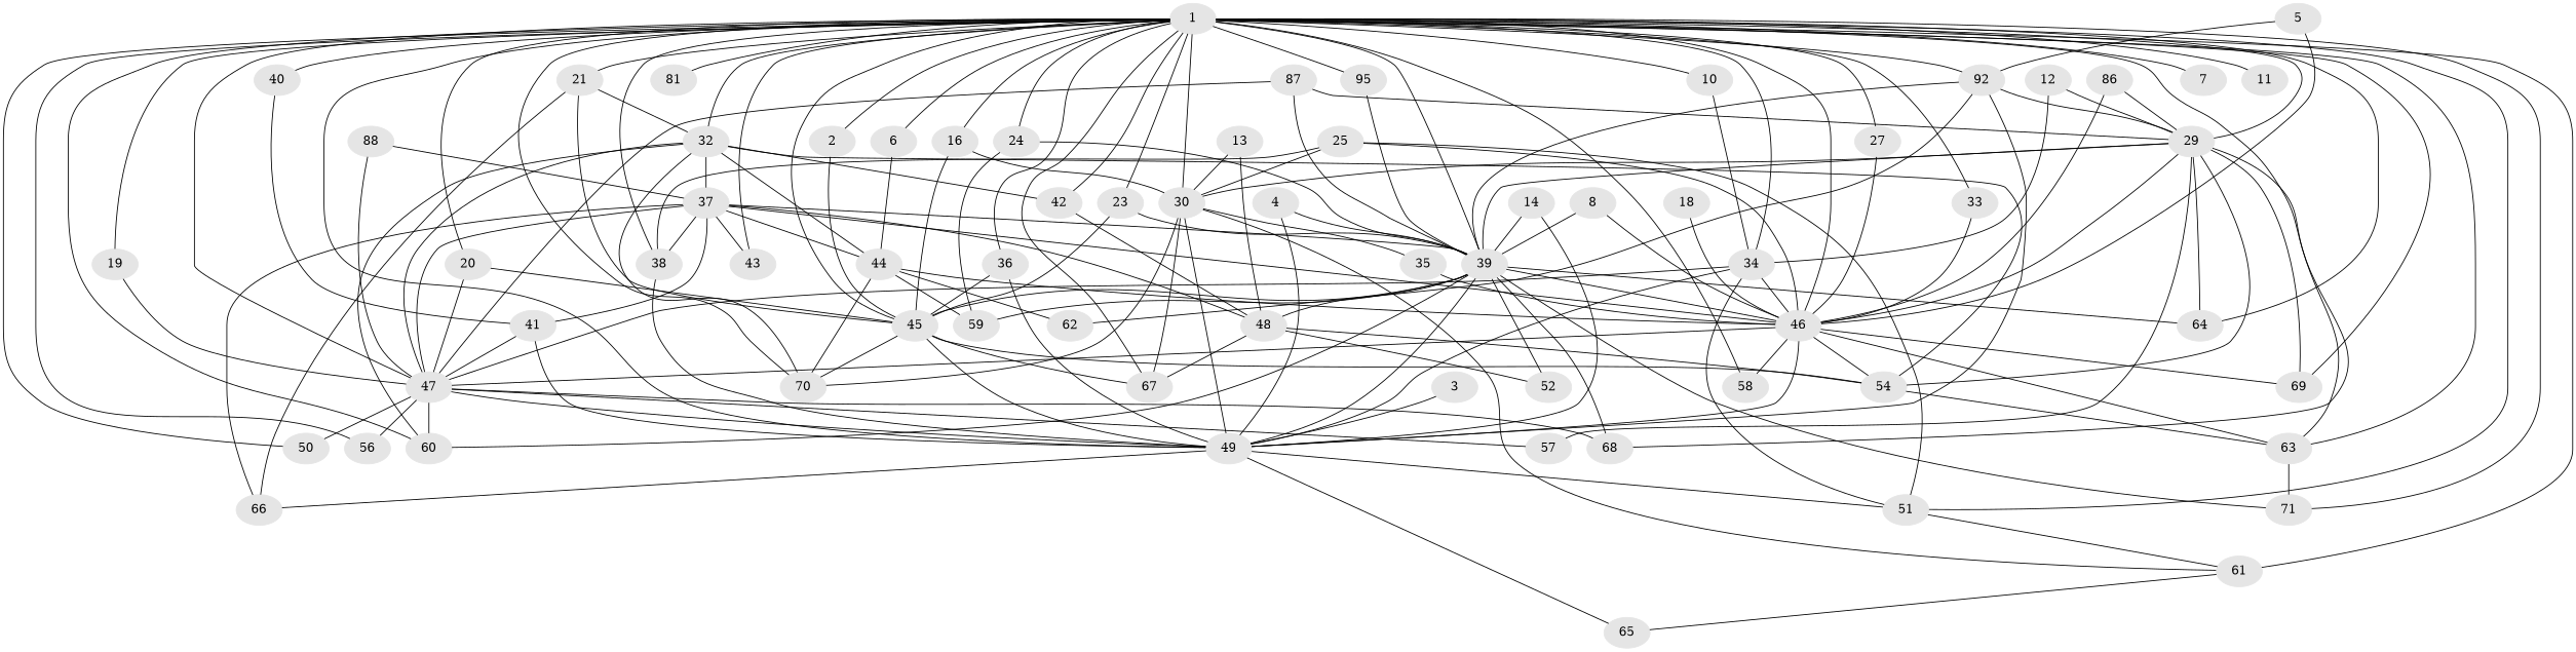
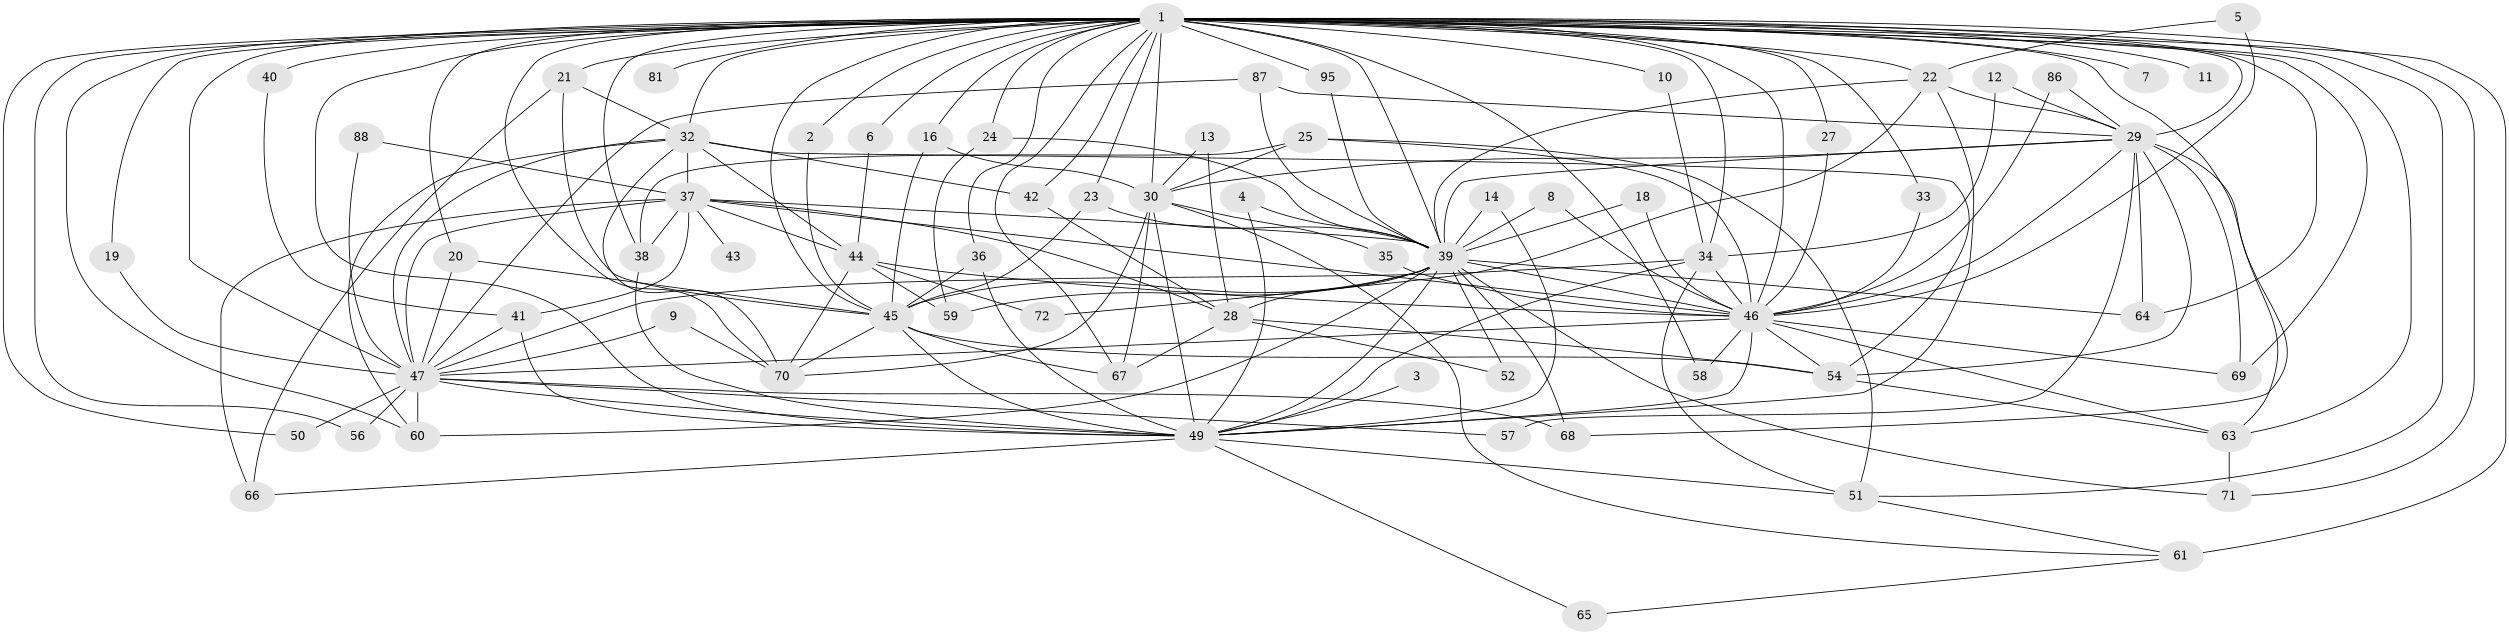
  graph {
    node [color=gray90 style=filled]
    edge [weight=1.0]
    1
    2
    6
    7
    10
    11
    n7 [label=95]
    16
    19
    20
    21
-   22 [label=92]
+   22
    23
    24
    27
    29
    30
    n18 [label=81]
    32
    33
    34
    36
    38
    39
    40
    42
    43
    45
    46
    47
    49
    50
    51
    56
    58
    60
    61
    63
    64
    67
    68
    69
    70
    71
    44
    66
-   62
+   62 [label=72]
    59
    54
    57
    35
    37
-   48
+   48 [label=28]
    52
    41
    65
    3
    4
    5
    8
+   9
    12
    13
    14
    n65 [label=87]
    18
    25
    n68 [label=86]
    n69 [label=88]
    1 -- 2
    1 -- 6
    1 -- 7 [weight=2.0]
    1 -- 10
    1 -- 11
    1 -- n7
    1 -- 16
    1 -- 19
    1 -- 20
    1 -- 21 [weight=2.0]
    1 -- 22
    1 -- 23
    1 -- 24 [weight=2.0]
    1 -- 27
    1 -- 29
    1 -- 30 [weight=2.0]
    1 -- n18 [weight=2.0]
    1 -- 32
    1 -- 33
    1 -- 34
    1 -- 36
    1 -- 38 [weight=3.0]
    1 -- 39 [weight=12.0]
    1 -- 40 [weight=2.0]
    1 -- 42
-   1 -- 43
    1 -- 45
    1 -- 46 [weight=5.0]
    1 -- 47 [weight=4.0]
    1 -- 49 [weight=4.0]
    1 -- 50 [weight=2.0]
    1 -- 51
    1 -- 56
    1 -- 58
    1 -- 60
    1 -- 61 [weight=3.0]
    1 -- 63
    1 -- 64
    1 -- 67
    1 -- 68
    1 -- 69
    1 -- 70
    1 -- 71
    2 -- 45
    6 -- 44
    10 -- 34
    n7 -- 39
    16 -- 30
    16 -- 45
    19 -- 47
    20 -- 45
    20 -- 47
    21 -- 32
    21 -- 45
    21 -- 66
    22 -- 29
    22 -- 39
    22 -- 49
    22 -- 62
    23 -- 39
    23 -- 45
    24 -- 39
    24 -- 59
    27 -- 46
    29 -- 30
    29 -- 39
    29 -- 46
    29 -- 63
    29 -- 64
    29 -- 69
    29 -- 54
    29 -- 57
    30 -- 49
    30 -- 61
    30 -- 67
    30 -- 70
    30 -- 35
    32 -- 42
    32 -- 47 [weight=2.0]
    32 -- 60
    32 -- 70
    32 -- 44
    32 -- 54
    32 -- 37
    33 -- 46
    34 -- 46
    34 -- 47 [weight=2.0]
    34 -- 49
    34 -- 51
    36 -- 45
    36 -- 49
    38 -- 49
    39 -- 45
    39 -- 46 [weight=3.0]
    39 -- 49 [weight=3.0]
    39 -- 60
    39 -- 64 [weight=2.0]
    39 -- 68
    39 -- 71
    39 -- 59
    39 -- 48
    39 -- 52
    40 -- 41
    42 -- 48
    45 -- 49 [weight=2.0]
    45 -- 67
    45 -- 70
    45 -- 54
    46 -- 47 [weight=2.0]
    46 -- 49
    46 -- 58
    46 -- 63
    46 -- 69
    46 -- 54
    47 -- 49
    47 -- 50
    47 -- 56
    47 -- 60
    47 -- 68
    47 -- 57
    49 -- 51 [weight=2.0]
    49 -- 66
    49 -- 65
    51 -- 61
    61 -- 65
    63 -- 71
    44 -- 46
    44 -- 70
    44 -- 62
    44 -- 59
    54 -- 63
    35 -- 46
    37 -- 38
    37 -- 39
    37 -- 43
    37 -- 46
    37 -- 47
    37 -- 44
    37 -- 66
    37 -- 48
    37 -- 41
    48 -- 67
    48 -- 54
    48 -- 52
    41 -- 47
    41 -- 49 [weight=2.0]
    3 -- 49
    4 -- 39
    4 -- 49
    5 -- 22
    5 -- 46
    8 -- 39
    8 -- 46
+   9 -- 47
+   9 -- 70
    12 -- 29
    12 -- 34
    13 -- 30
    13 -- 48
    14 -- 39
    14 -- 49
    n65 -- 29
    n65 -- 39
    n65 -- 47
+   18 -- 39
    18 -- 46
    25 -- 30
    25 -- 38
    25 -- 46
    25 -- 51
    n68 -- 29
    n68 -- 46
    n69 -- 47
    n69 -- 37
  }
